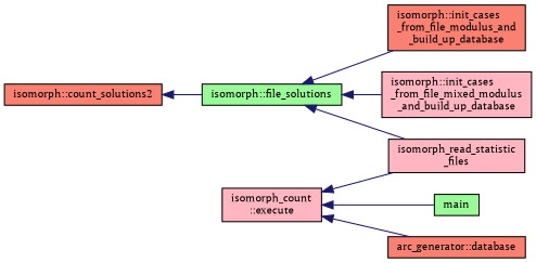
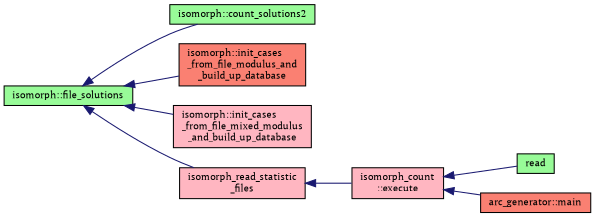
  digraph {
    fontname="PT Serif"
    rankdir=LR
    node [color=black fillcolor=salmon fontname="PT Serif" fontsize=10 shape=record style=filled]
    edge [color=midnightblue dir=back fontname="PT Serif" fontsize=10 labelfontname=Helvetica labelfontsize=10 style=solid]
-   n1 [fontcolor=black height=0.2 label="isomorph::count_solutions2" width=0.4]
+   n1 [fillcolor=palegreen fontcolor=black height=0.2 label="isomorph::count_solutions2" width=0.4]
    n2 [fillcolor=palegreen height=0.2 label="isomorph::file_solutions" width=0.4]
    n3 [height=0.2 label="isomorph::init_cases\l_from_file_modulus_and\l_build_up_database" width=0.4]
    n4 [fillcolor=lightpink height=0.2 label="isomorph::init_cases\l_from_file_mixed_modulus\l_and_build_up_database" width=0.4]
    n5 [fillcolor=lightpink height=0.2 label="isomorph_read_statistic\l_files" width=0.4]
    n6 [fillcolor=lightpink height=0.2 label="isomorph_count\l::execute" width=0.4]
-   n7 [fillcolor=palegreen height=0.2 label=main width=0.4]
-   n8 [height=0.2 label="arc_generator::database" width=0.4]
-   n1 -> n2
+   n7 [fillcolor=palegreen height=0.2 label=read width=0.4]
+   n8 [height=0.2 label="arc_generator::main" width=0.4]
+   n2 -> n1
    n2 -> n3
    n2 -> n4
    n2 -> n5
-   n6 -> n5
+   n5 -> n6
    n6 -> n7
    n6 -> n8
  }
